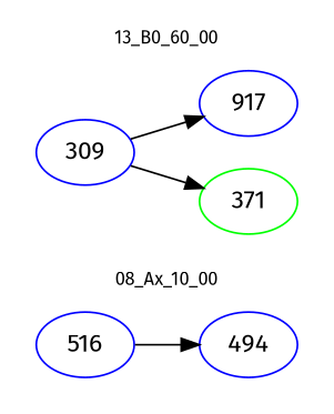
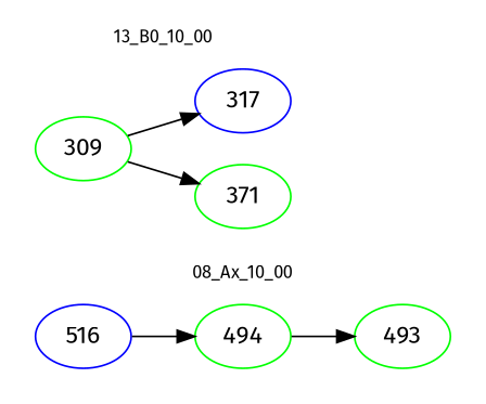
  digraph {
    fontname="Fira Sans"
    rankdir=LR
    node [color=blue fontname="Fira Sans"]
    edge [color=black fontname="Fira Sans"]
-   n1 [label=494]
+   n1 [color=green label=494]
+   n2 [color=green label=493]
    n3 [label=516]
-   n4 [label=309]
+   n4 [color=green label=309]
    n5 [color=green label=371]
-   n6 [label=917]
+   n6 [label=317]
    subgraph cluster_1 {
      color=white
      fontsize=10
      label="08_Ax_10_00"
      n1
+     n2
      n3
    }
    subgraph cluster_2 {
      color=white
      fontsize=10
-     label="13_B0_60_00"
+     label="13_B0_10_00"
      n4
      n5
      n6
    }
+   n1 -> n2
    n3 -> n1
    n4 -> n5
    n4 -> n6
  }
